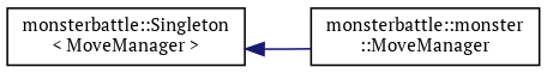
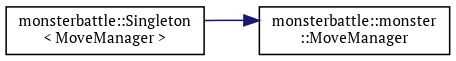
  digraph {
    rankdir=LR
    fontname="PT Serif"
    node [color=black fillcolor=white fontname="PT Serif" fontsize=10 shape=record style=filled]
    n1 [height=0.2 label="monsterbattle::Singleton\l\< MoveManager \>" width=0.4]
    n2 [height=0.2 label="monsterbattle::monster\l::MoveManager" width=0.4]
-   n1 -> n2 [color=midnightblue dir=back fontname="PT Serif" fontsize=10 labelfontname=Helvetica labelfontsize=10 style=solid]
+   n2 -> n1 [color=midnightblue dir=back fontname="PT Serif" fontsize=10 labelfontname=Helvetica labelfontsize=10 style=solid]
  }
